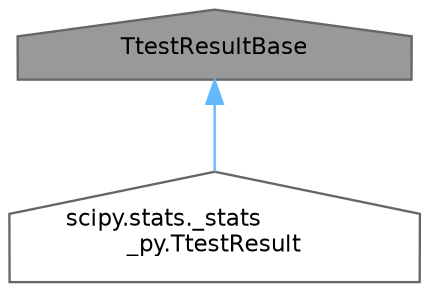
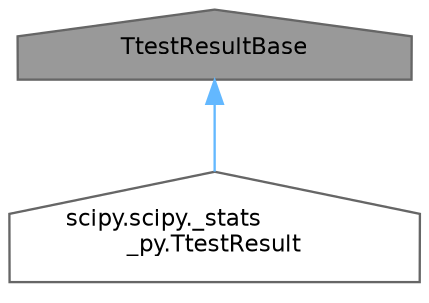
  digraph {
    node [color=gray40 fontname=Helvetica fontsize=10 shape=house style=filled]
    n1 [fillcolor=grey60 fontcolor=black height=0.2 label=TtestResultBase width=0.4]
-   n2 [fillcolor=white height=0.2 label="scipy.stats._stats\l_py.TtestResult" width=0.4]
+   n2 [fillcolor=white height=0.2 label="scipy.scipy._stats\l_py.TtestResult" width=0.4]
    n1 -> n2 [color=steelblue1 dir=back fontname=Helvetica fontsize=10 labelfontname=Helvetica labelfontsize=10 style=solid]
  }
